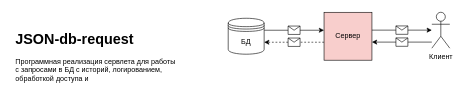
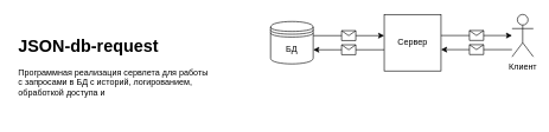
  <mxCell id="0" />
  <mxCell id="1" parent="0" />
  <mxCell id="2" value="&lt;h1&gt;JSON-db-request&lt;/h1&gt;&lt;p&gt;Программная реализация сервлета для работы с запросами в БД с историй, логированием, обработкой доступа и&amp;nbsp;&lt;/p&gt;" style="text;html=1;strokeColor=none;fillColor=none;spacing=5;spacingTop=-20;whiteSpace=wrap;overflow=hidden;rounded=0;" parent="1" vertex="1"><mxGeometry x="20" y="45" width="280" height="120" as="geometry" /></mxCell>
  <mxCell id="3" value="" style="endArrow=classic;html=1;" parent="1" edge="1"><mxGeometry relative="1" as="geometry"><mxPoint x="440" y="50" as="sourcePoint" /><mxPoint x="540" y="50" as="targetPoint" /></mxGeometry></mxCell>
  <mxCell id="4" value="" style="shape=message;html=1;outlineConnect=0;" parent="3" vertex="1"><mxGeometry width="20" height="14" relative="1" as="geometry"><mxPoint x="-10" y="-7" as="offset" /></mxGeometry></mxCell>
  <mxCell id="5" value="БД" style="shape=datastore;whiteSpace=wrap;html=1;" parent="1" vertex="1"><mxGeometry x="380" y="30" width="60" height="60" as="geometry" /></mxCell>
- <mxCell id="6" value="Сервер" style="whiteSpace=wrap;html=1;aspect=fixed;fillColor=#f8cecc;" parent="1" vertex="1"><mxGeometry x="540" y="20" width="80" height="80" as="geometry" /></mxCell>
- <mxCell id="7" value="" style="endArrow=classic;html=1;entryX=1;entryY=0.667;entryDx=0;entryDy=0;entryPerimeter=0;exitX=0;exitY=0.625;exitDx=0;exitDy=0;exitPerimeter=0;dashed=1;" parent="1" source="6" target="5" edge="1"><mxGeometry relative="1" as="geometry"><mxPoint x="510" y="80" as="sourcePoint" /><mxPoint x="460" y="70" as="targetPoint" /></mxGeometry></mxCell>
+ <mxCell id="6" value="Сервер" style="whiteSpace=wrap;html=1;aspect=fixed;" parent="1" vertex="1"><mxGeometry x="540" y="20" width="80" height="80" as="geometry" /></mxCell>
+ <mxCell id="7" value="" style="endArrow=classic;html=1;entryX=1;entryY=0.667;entryDx=0;entryDy=0;entryPerimeter=0;exitX=0;exitY=0.625;exitDx=0;exitDy=0;exitPerimeter=0;" parent="1" source="6" target="5" edge="1"><mxGeometry relative="1" as="geometry"><mxPoint x="510" y="80" as="sourcePoint" /><mxPoint x="460" y="70" as="targetPoint" /></mxGeometry></mxCell>
  <mxCell id="8" value="" style="shape=message;html=1;outlineConnect=0;" parent="7" vertex="1"><mxGeometry width="20" height="14" relative="1" as="geometry"><mxPoint x="-10" y="-7" as="offset" /></mxGeometry></mxCell>
  <mxCell id="9" value="Клиент" style="shape=umlActor;verticalLabelPosition=bottom;verticalAlign=top;html=1;outlineConnect=0;" parent="1" vertex="1"><mxGeometry x="720" y="20" width="30" height="60" as="geometry" /></mxCell>
  <mxCell id="10" value="" style="endArrow=classic;html=1;" parent="1" edge="1"><mxGeometry relative="1" as="geometry"><mxPoint x="620" y="49.8" as="sourcePoint" /><mxPoint x="720" y="49.8" as="targetPoint" /></mxGeometry></mxCell>
  <mxCell id="11" value="" style="shape=message;html=1;outlineConnect=0;" parent="10" vertex="1"><mxGeometry width="20" height="14" relative="1" as="geometry"><mxPoint x="-10" y="-7" as="offset" /></mxGeometry></mxCell>
  <mxCell id="12" value="" style="endArrow=classic;html=1;entryX=1;entryY=0.667;entryDx=0;entryDy=0;entryPerimeter=0;exitX=0;exitY=0.625;exitDx=0;exitDy=0;exitPerimeter=0;" parent="1" edge="1"><mxGeometry relative="1" as="geometry"><mxPoint x="720" y="69.8" as="sourcePoint" /><mxPoint x="620" y="69.82" as="targetPoint" /></mxGeometry></mxCell>
  <mxCell id="13" value="" style="shape=message;html=1;outlineConnect=0;" parent="12" vertex="1"><mxGeometry width="20" height="14" relative="1" as="geometry"><mxPoint x="-10" y="-7" as="offset" /></mxGeometry></mxCell>
